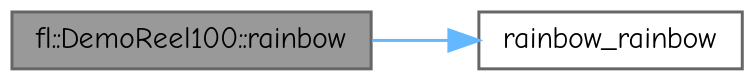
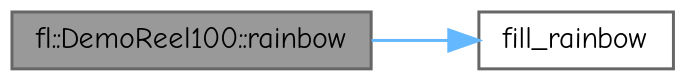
  digraph {
    rankdir=LR
    fontname="Comic Neue"
    node [fontname="Comic Neue" fontsize=10 shape=box style=filled]
    n1 [color=gray40 fillcolor=grey60 fontcolor=black height=0.2 label="fl::DemoReel100::rainbow" width=0.4]
-   n2 [color=grey40 fillcolor=white height=0.2 label=rainbow_rainbow width=0.4]
+   n2 [color=grey40 fillcolor=white height=0.2 label=fill_rainbow width=0.4]
    n1 -> n2 [color=steelblue1 fontname="Comic Neue" fontsize=10 labelfontname=Helvetica labelfontsize=10 style=solid]
  }
